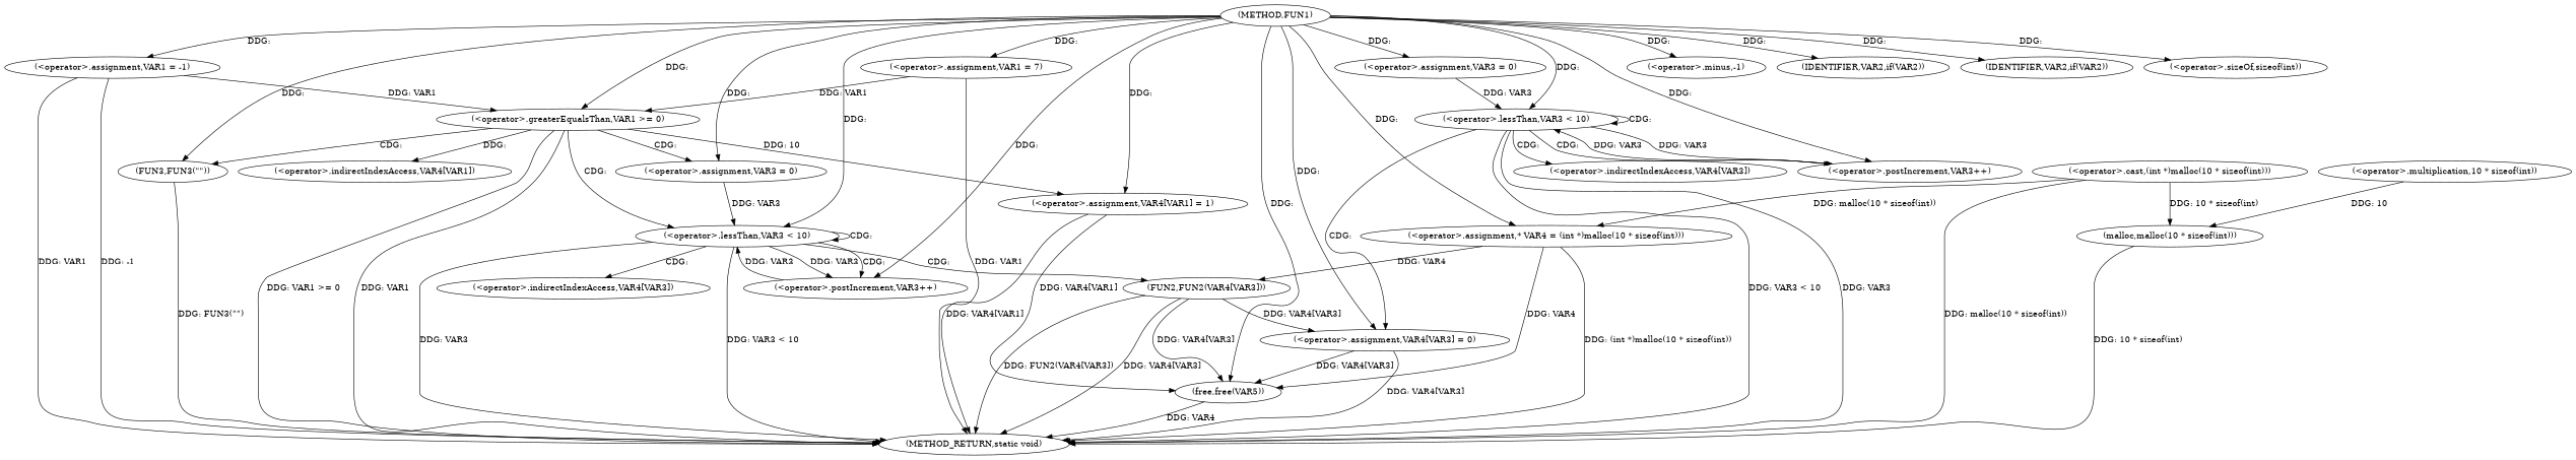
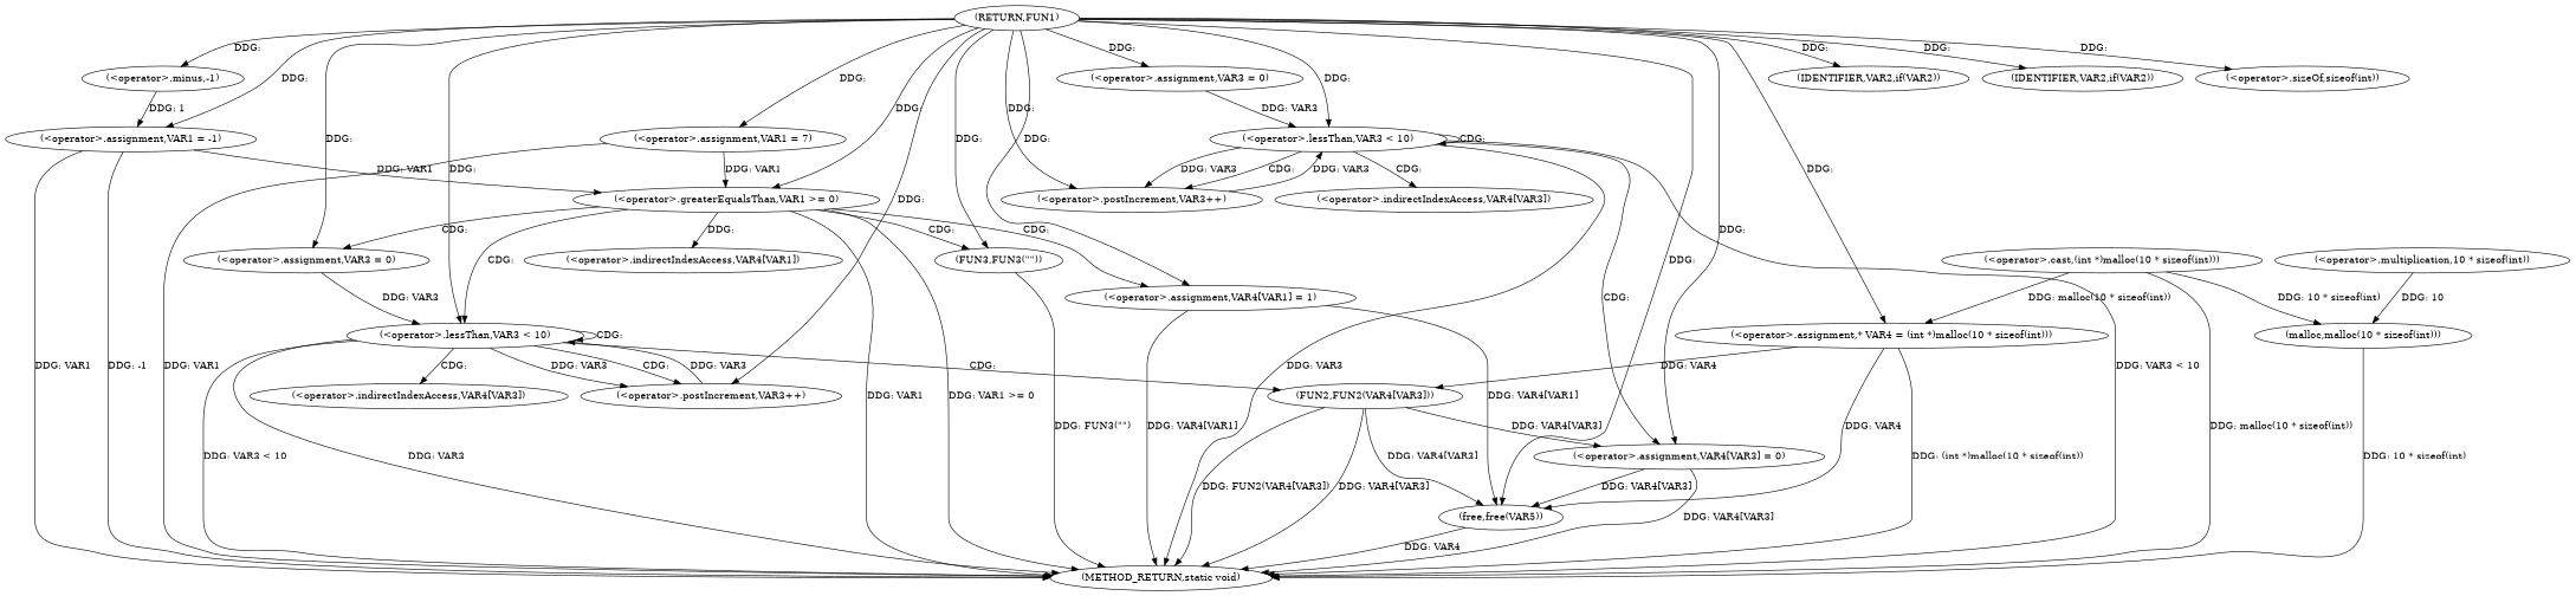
  digraph {
-   n1 [label="(METHOD,FUN1)"]
+   n1 [label="(RETURN,FUN1)"]
    n2 [label="(<operator>.assignment,VAR1 = -1)"]
    n3 [label="(<operator>.minus,-1)"]
    n4 [label="(IDENTIFIER,VAR2,if(VAR2))"]
    n5 [label="(<operator>.assignment,VAR1 = 7)"]
    n6 [label="(IDENTIFIER,VAR2,if(VAR2))"]
    n7 [label="(<operator>.assignment,* VAR4 = (int *)malloc(10 * sizeof(int)))"]
    n8 [label="(<operator>.sizeOf,sizeof(int))"]
    n9 [label="(<operator>.assignment,VAR3 = 0)"]
    n10 [label="(<operator>.lessThan,VAR3 < 10)"]
    n11 [label="(<operator>.postIncrement,VAR3++)"]
    n12 [label="(<operator>.assignment,VAR4[VAR3] = 0)"]
    n13 [label="(<operator>.greaterEqualsThan,VAR1 >= 0)"]
    n14 [label="(<operator>.assignment,VAR4[VAR1] = 1)"]
    n15 [label="(<operator>.assignment,VAR3 = 0)"]
    n16 [label="(<operator>.lessThan,VAR3 < 10)"]
    n17 [label="(<operator>.postIncrement,VAR3++)"]
    n18 [label="(FUN3,FUN3(\"\"))"]
    n19 [label="(free,free(VAR5))"]
    n20 [label="(METHOD_RETURN,static void)"]
    n21 [label="(FUN2,FUN2(VAR4[VAR3]))"]
    n22 [label="(<operator>.multiplication,10 * sizeof(int))"]
    n23 [label="(malloc,malloc(10 * sizeof(int)))"]
    n24 [label="(<operator>.indirectIndexAccess,VAR4[VAR3])"]
    n25 [label="(<operator>.indirectIndexAccess,VAR4[VAR1])"]
    n26 [label="(<operator>.indirectIndexAccess,VAR4[VAR3])"]
    n27 [label="(<operator>.cast,(int *)malloc(10 * sizeof(int)))"]
    n1 -> n2 [label="DDG: "]
    n1 -> n3 [label="DDG: "]
    n1 -> n4 [label="DDG: "]
    n1 -> n5 [label="DDG: "]
    n1 -> n6 [label="DDG: "]
    n1 -> n7 [label="DDG: "]
    n1 -> n8 [label="DDG: "]
    n1 -> n9 [label="DDG: "]
    n1 -> n10 [label="DDG: "]
    n1 -> n11 [label="DDG: "]
    n1 -> n12 [label="DDG: "]
    n1 -> n13 [label="DDG: "]
    n1 -> n14 [label="DDG: "]
    n1 -> n15 [label="DDG: "]
    n1 -> n16 [label="DDG: "]
    n1 -> n17 [label="DDG: "]
    n1 -> n18 [label="DDG: "]
    n1 -> n19 [label="DDG: "]
    n2 -> n13 [label="DDG: VAR1"]
    n2 -> n20 [label="DDG: VAR1"]
    n2 -> n20 [label="DDG: -1"]
+   n3 -> n2 [label="DDG: 1"]
    n5 -> n13 [label="DDG: VAR1"]
    n5 -> n20 [label="DDG: VAR1"]
    n7 -> n19 [label="DDG: VAR4"]
    n7 -> n20 [label="DDG: (int *)malloc(10 * sizeof(int))"]
    n7 -> n21 [label="DDG: VAR4"]
    n9 -> n10 [label="DDG: VAR3"]
    n10 -> n10 [label="CDG: "]
    n10 -> n11 [label="DDG: VAR3"]
    n10 -> n11 [label="CDG: "]
    n10 -> n12 [label="CDG: "]
    n10 -> n20 [label="DDG: VAR3"]
    n10 -> n20 [label="DDG: VAR3 < 10"]
    n10 -> n24 [label="CDG: "]
    n11 -> n10 [label="DDG: VAR3"]
    n12 -> n19 [label="DDG: VAR4[VAR3]"]
    n12 -> n20 [label="DDG: VAR4[VAR3]"]
-   n13 -> n14 [label="DDG: 10"]
+   n13 -> n14 [label="CDG: "]
    n13 -> n15 [label="CDG: "]
    n13 -> n16 [label="CDG: "]
    n13 -> n18 [label="CDG: "]
    n13 -> n20 [label="DDG: VAR1 >= 0"]
    n13 -> n20 [label="DDG: VAR1"]
    n13 -> n25 [label="DDG: "]
    n14 -> n19 [label="DDG: VAR4[VAR1]"]
    n14 -> n20 [label="DDG: VAR4[VAR1]"]
    n15 -> n16 [label="DDG: VAR3"]
    n16 -> n16 [label="CDG: "]
    n16 -> n17 [label="DDG: VAR3"]
    n16 -> n17 [label="CDG: "]
    n16 -> n20 [label="DDG: VAR3 < 10"]
    n16 -> n20 [label="DDG: VAR3"]
    n16 -> n21 [label="CDG: "]
    n16 -> n26 [label="CDG: "]
    n17 -> n16 [label="DDG: VAR3"]
    n18 -> n20 [label="DDG: FUN3(\"\")"]
    n19 -> n20 [label="DDG: VAR4"]
    n21 -> n12 [label="DDG: VAR4[VAR3]"]
    n21 -> n19 [label="DDG: VAR4[VAR3]"]
    n21 -> n20 [label="DDG: FUN2(VAR4[VAR3])"]
    n21 -> n20 [label="DDG: VAR4[VAR3]"]
    n22 -> n23 [label="DDG: 10"]
    n23 -> n20 [label="DDG: 10 * sizeof(int)"]
    n27 -> n7 [label="DDG: malloc(10 * sizeof(int))"]
    n27 -> n20 [label="DDG: malloc(10 * sizeof(int))"]
    n27 -> n23 [label="DDG: 10 * sizeof(int)"]
  }
